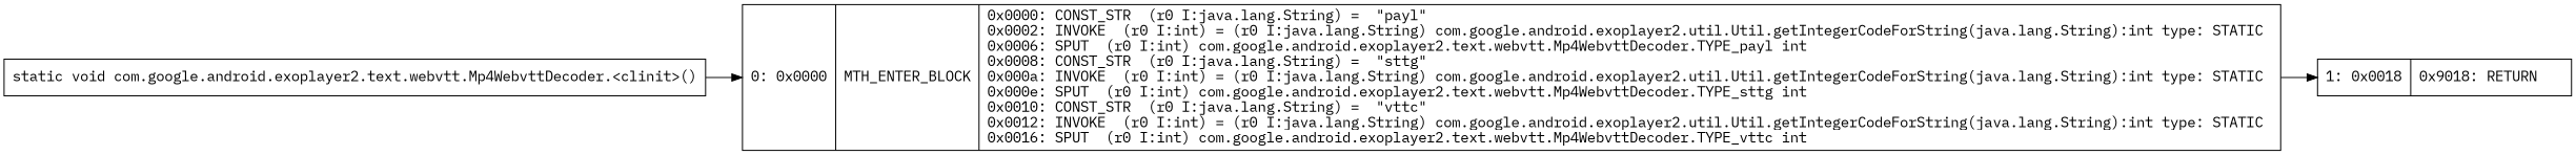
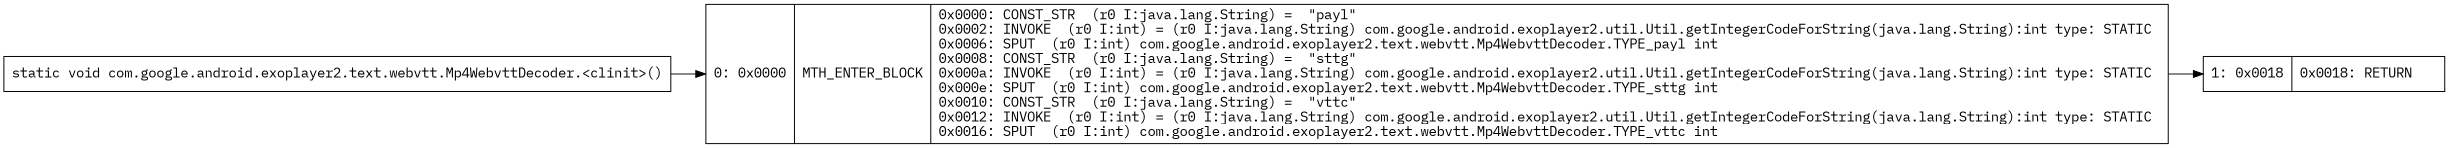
  digraph {
    rankdir=LR
    fontname="IBM Plex Mono"
    node [shape=record fontname="IBM Plex Mono"]
    edge [fontname="IBM Plex Mono"]
    n1 [label="{0\:\ 0x0000|MTH_ENTER_BLOCK\l|0x0000: CONST_STR  (r0 I:java.lang.String) =  \"payl\" \l0x0002: INVOKE  (r0 I:int) = (r0 I:java.lang.String) com.google.android.exoplayer2.util.Util.getIntegerCodeForString(java.lang.String):int type: STATIC \l0x0006: SPUT  (r0 I:int) com.google.android.exoplayer2.text.webvtt.Mp4WebvttDecoder.TYPE_payl int \l0x0008: CONST_STR  (r0 I:java.lang.String) =  \"sttg\" \l0x000a: INVOKE  (r0 I:int) = (r0 I:java.lang.String) com.google.android.exoplayer2.util.Util.getIntegerCodeForString(java.lang.String):int type: STATIC \l0x000e: SPUT  (r0 I:int) com.google.android.exoplayer2.text.webvtt.Mp4WebvttDecoder.TYPE_sttg int \l0x0010: CONST_STR  (r0 I:java.lang.String) =  \"vttc\" \l0x0012: INVOKE  (r0 I:int) = (r0 I:java.lang.String) com.google.android.exoplayer2.util.Util.getIntegerCodeForString(java.lang.String):int type: STATIC \l0x0016: SPUT  (r0 I:int) com.google.android.exoplayer2.text.webvtt.Mp4WebvttDecoder.TYPE_vttc int \l}"]
-   n2 [label="{1\:\ 0x0018|0x9018: RETURN   \l}"]
+   n2 [label="{1\:\ 0x0018|0x0018: RETURN   \l}"]
    n3 [label="{static void com.google.android.exoplayer2.text.webvtt.Mp4WebvttDecoder.\<clinit\>() }"]
    n1 -> n2
    n3 -> n1
  }
